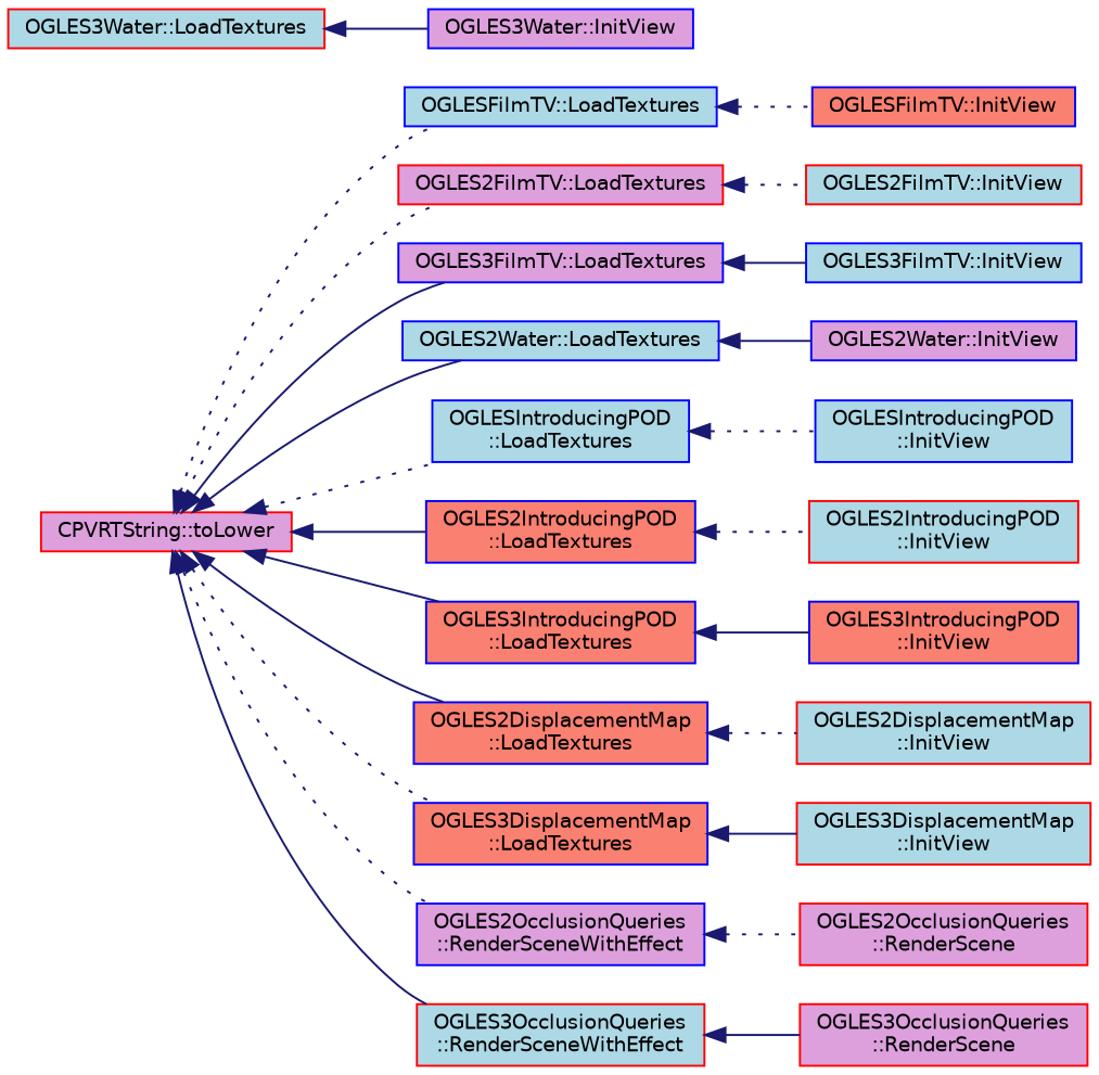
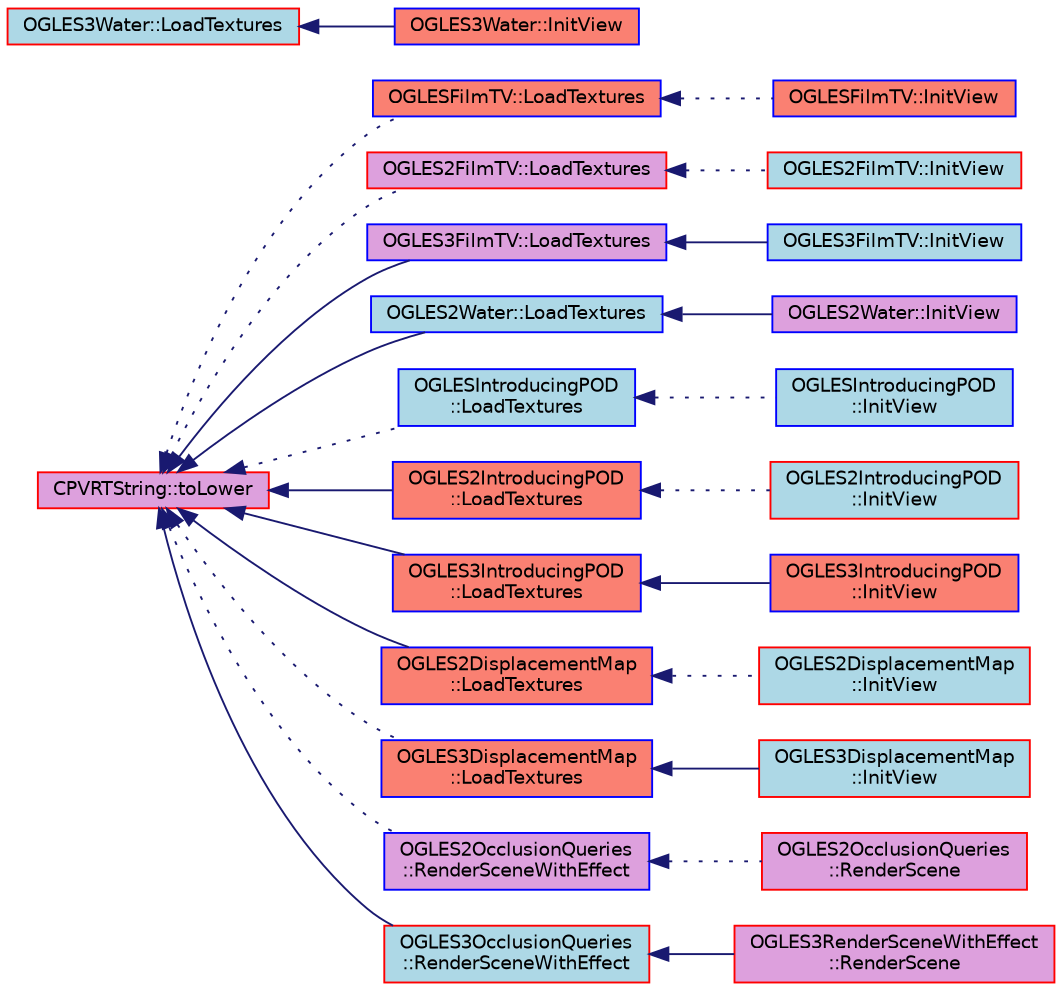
  digraph {
    rankdir=LR
    node [color=blue fillcolor=lightblue fontname=Helvetica fontsize=10 shape=record style=filled]
    edge [color=midnightblue dir=back fontname=Helvetica fontsize=10 labelfontname=Helvetica labelfontsize=10 style=solid]
    n1 [color=red fillcolor=plum fontcolor=black height=0.2 label="CPVRTString::toLower" width=0.4]
-   n2 [height=0.2 label="OGLESFilmTV::LoadTextures" width=0.4]
+   n2 [fillcolor=salmon height=0.2 label="OGLESFilmTV::LoadTextures" width=0.4]
    n3 [color=red fillcolor=plum height=0.2 label="OGLES2FilmTV::LoadTextures" width=0.4]
    n4 [fillcolor=plum height=0.2 label="OGLES3FilmTV::LoadTextures" width=0.4]
    n5 [height=0.2 label="OGLES2Water::LoadTextures" width=0.4]
    n6 [height=0.2 label="OGLESIntroducingPOD\l::LoadTextures" width=0.4]
    n7 [fillcolor=salmon height=0.2 label="OGLES2IntroducingPOD\l::LoadTextures" width=0.4]
    n8 [fillcolor=salmon height=0.2 label="OGLES3IntroducingPOD\l::LoadTextures" width=0.4]
    n9 [fillcolor=salmon height=0.2 label="OGLES2DisplacementMap\l::LoadTextures" width=0.4]
    n10 [fillcolor=salmon height=0.2 label="OGLES3DisplacementMap\l::LoadTextures" width=0.4]
    n11 [fillcolor=plum height=0.2 label="OGLES2OcclusionQueries\l::RenderSceneWithEffect" width=0.4]
    n12 [color=red height=0.2 label="OGLES3OcclusionQueries\l::RenderSceneWithEffect" width=0.4]
    n13 [fillcolor=salmon height=0.2 label="OGLESFilmTV::InitView" width=0.4]
    n14 [color=red height=0.2 label="OGLES2FilmTV::InitView" width=0.4]
    n15 [height=0.2 label="OGLES3FilmTV::InitView" width=0.4]
    n16 [fillcolor=plum height=0.2 label="OGLES2Water::InitView" width=0.4]
    n17 [color=red height=0.2 label="OGLES3Water::LoadTextures" width=0.4]
-   n18 [fillcolor=plum height=0.2 label="OGLES3Water::InitView" width=0.4]
+   n18 [fillcolor=salmon height=0.2 label="OGLES3Water::InitView" width=0.4]
    n19 [height=0.2 label="OGLESIntroducingPOD\l::InitView" width=0.4]
    n20 [color=red height=0.2 label="OGLES2IntroducingPOD\l::InitView" width=0.4]
    n21 [fillcolor=salmon height=0.2 label="OGLES3IntroducingPOD\l::InitView" width=0.4]
    n22 [color=red height=0.2 label="OGLES2DisplacementMap\l::InitView" width=0.4]
    n23 [color=red height=0.2 label="OGLES3DisplacementMap\l::InitView" width=0.4]
    n24 [color=red fillcolor=plum height=0.2 label="OGLES2OcclusionQueries\l::RenderScene" width=0.4]
-   n25 [color=red fillcolor=plum height=0.2 label="OGLES3OcclusionQueries\l::RenderScene" width=0.4]
+   n25 [color=red fillcolor=plum height=0.2 label="OGLES3RenderSceneWithEffect\l::RenderScene" width=0.4]
    n1 -> n2 [style=dotted]
    n1 -> n3 [style=dotted]
    n1 -> n4
    n1 -> n5
    n1 -> n6 [style=dotted]
    n1 -> n7
    n1 -> n8
    n1 -> n9
    n1 -> n10 [style=dotted]
    n1 -> n11 [style=dotted]
    n1 -> n12
    n2 -> n13 [style=dotted]
    n3 -> n14 [style=dotted]
    n4 -> n15
    n5 -> n16
    n6 -> n19 [style=dotted]
    n7 -> n20 [style=dotted]
    n8 -> n21
    n9 -> n22 [style=dotted]
    n10 -> n23
    n11 -> n24 [style=dotted]
    n12 -> n25
    n17 -> n18
  }
